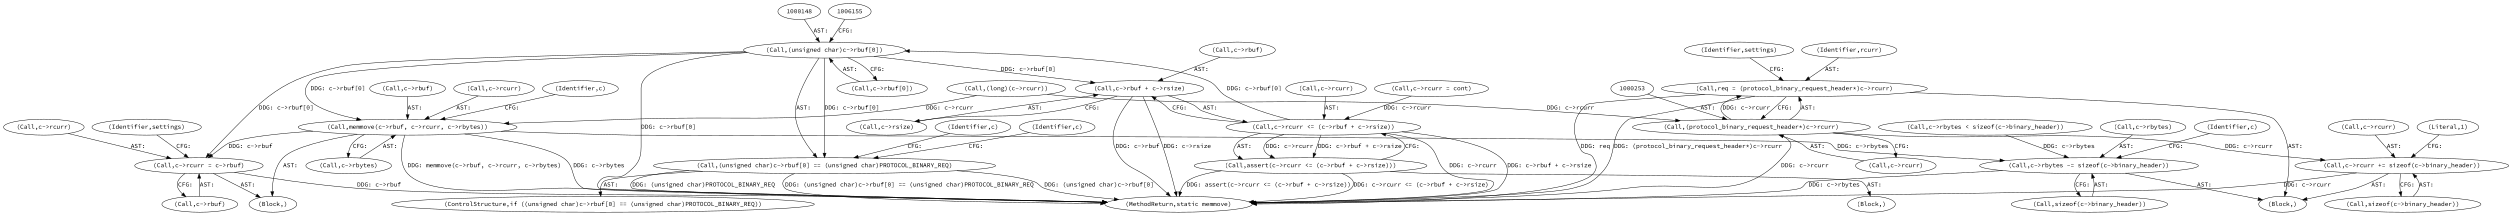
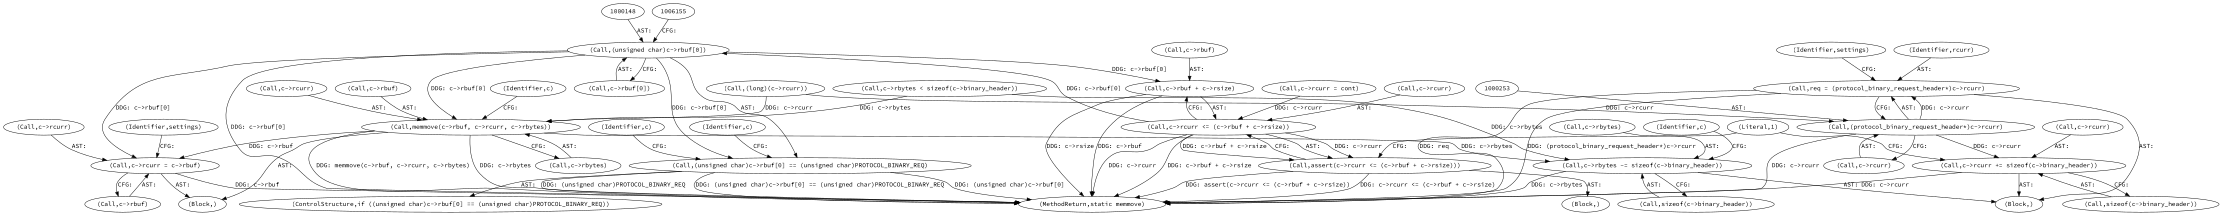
  digraph {
    fontname="Source Code Pro"
    node [fontname="Source Code Pro"]
    edge [fontname="Source Code Pro"]
    n1 [label="(Call,(unsigned char)c->rbuf[0])"]
    n2 [label="(Call,(unsigned char)c->rbuf[0] == (unsigned char)PROTOCOL_BINARY_REQ)"]
    n3 [label="(Call,memmove(c->rbuf, c->rcurr, c->rbytes))"]
    n4 [label="(Call,c->rcurr = c->rbuf)"]
    n5 [label="(Call,c->rbuf + c->rsize)"]
    n6 [label="(MethodReturn,static memmove)"]
    n7 [label="(Call,c->rbuf[0])"]
    n8 [label="(ControlStructure,if ((unsigned char)c->rbuf[0] == (unsigned char)PROTOCOL_BINARY_REQ))"]
    n9 [label="(Call,c->rbytes -= sizeof(c->binary_header))"]
    n10 [label="(Call,c->rbytes)"]
    n11 [label="(Block,)"]
    n12 [label="(Call,c->rbuf)"]
    n13 [label="(Call,c->rcurr <= (c->rbuf + c->rsize))"]
    n14 [label="(Call,assert(c->rcurr <= (c->rbuf + c->rsize)))"]
-   n15 [label="(Call,c->rsize)"]
    n16 [label="(Block,)"]
    n17 [label="(Call,sizeof(c->binary_header))"]
    n18 [label="(Call,(protocol_binary_request_header*)c->rcurr)"]
    n19 [label="(Call,req = (protocol_binary_request_header*)c->rcurr)"]
    n20 [label="(Call,c->rcurr += sizeof(c->binary_header))"]
    n21 [label="(Call,c->rcurr)"]
    n22 [label="(Call,sizeof(c->binary_header))"]
    n23 [label="(Block,)"]
    n24 [label="(Call,c->rcurr)"]
    n25 [label="(Call,c->rcurr)"]
    n26 [label="(Call,c->rbuf)"]
    n27 [label="(Call,c->rbytes)"]
    n28 [label="(Identifier,c)"]
    n29 [label="(Call,c->rcurr)"]
    n30 [label="(Literal,1)"]
    n31 [label="(Identifier,c)"]
    n32 [label="(Identifier,rcurr)"]
    n33 [label="(Call,c->rbuf)"]
    n34 [label="(Call,c->rcurr)"]
    n35 [label="(Identifier,settings)"]
    n36 [label="(Call,(long)(c->rcurr))"]
    n37 [label="(Identifier,c)"]
    n38 [label="(Identifier,settings)"]
    n39 [label="(Call,c->rbytes < sizeof(c->binary_header))"]
    n40 [label="(Identifier,c)"]
    n41 [label="(Call,c->rcurr = cont)"]
    1000148
    n43 [label=1006155]
    1000253
    n1 -> n2 [label="AST: "]
    n1 -> n2 [label="DDG: c->rbuf[0]"]
    n1 -> n3 [label="DDG: c->rbuf[0]"]
    n1 -> n4 [label="DDG: c->rbuf[0]"]
    n1 -> n5 [label="DDG: c->rbuf[0]"]
    n1 -> n6 [label="DDG: c->rbuf[0]"]
    n1 -> n7 [label="CFG: "]
    n2 -> n6 [label="DDG: (unsigned char)PROTOCOL_BINARY_REQ"]
    n2 -> n6 [label="DDG: (unsigned char)c->rbuf[0] == (unsigned char)PROTOCOL_BINARY_REQ"]
    n2 -> n6 [label="DDG: (unsigned char)c->rbuf[0]"]
    n2 -> n8 [label="AST: "]
    n3 -> n4 [label="DDG: c->rbuf"]
    n3 -> n6 [label="DDG: c->rbytes"]
    n3 -> n6 [label="DDG: memmove(c->rbuf, c->rcurr, c->rbytes)"]
    n3 -> n9 [label="DDG: c->rbytes"]
    n3 -> n10 [label="CFG: "]
    n3 -> n11 [label="AST: "]
    n4 -> n6 [label="DDG: c->rbuf"]
    n4 -> n11 [label="AST: "]
    n4 -> n12 [label="CFG: "]
    n5 -> n6 [label="DDG: c->rsize"]
    n5 -> n6 [label="DDG: c->rbuf"]
    n5 -> n13 [label="AST: "]
-   n5 -> n15 [label="CFG: "]
    n7 -> n1 [label="AST: "]
    n9 -> n6 [label="DDG: c->rbytes"]
    n9 -> n16 [label="AST: "]
    n9 -> n17 [label="CFG: "]
    n10 -> n3 [label="AST: "]
    n12 -> n4 [label="AST: "]
    n13 -> n1 [label="DDG: c->rbuf[0]"]
    n13 -> n5 [label="CFG: "]
    n13 -> n6 [label="DDG: c->rcurr"]
    n13 -> n6 [label="DDG: c->rbuf + c->rsize"]
    n13 -> n14 [label="AST: "]
    n13 -> n14 [label="DDG: c->rcurr"]
    n13 -> n14 [label="DDG: c->rbuf + c->rsize"]
    n14 -> n6 [label="DDG: assert(c->rcurr <= (c->rbuf + c->rsize))"]
    n14 -> n6 [label="DDG: c->rcurr <= (c->rbuf + c->rsize)"]
    n14 -> n13 [label="CFG: "]
    n14 -> n23 [label="AST: "]
-   n15 -> n5 [label="AST: "]
    n17 -> n9 [label="AST: "]
    n18 -> n6 [label="DDG: c->rcurr"]
    n18 -> n19 [label="AST: "]
    n18 -> n19 [label="DDG: c->rcurr"]
    n18 -> n20 [label="DDG: c->rcurr"]
    n18 -> n21 [label="CFG: "]
    n19 -> n6 [label="DDG: req"]
    n19 -> n6 [label="DDG: (protocol_binary_request_header*)c->rcurr"]
    n19 -> n16 [label="AST: "]
    n19 -> n18 [label="CFG: "]
    n20 -> n6 [label="DDG: c->rcurr"]
    n20 -> n16 [label="AST: "]
    n20 -> n22 [label="CFG: "]
    n21 -> n18 [label="AST: "]
    n22 -> n20 [label="AST: "]
    n24 -> n13 [label="AST: "]
    n25 -> n20 [label="AST: "]
    n26 -> n3 [label="AST: "]
    n27 -> n9 [label="AST: "]
    n28 -> n9 [label="CFG: "]
    n29 -> n3 [label="AST: "]
+   n30 -> n14 [label="CFG: "]
    n30 -> n20 [label="CFG: "]
    n31 -> n2 [label="CFG: "]
    n32 -> n19 [label="AST: "]
    n33 -> n5 [label="AST: "]
    n34 -> n4 [label="AST: "]
    n35 -> n19 [label="CFG: "]
    n36 -> n3 [label="DDG: c->rcurr"]
    n36 -> n18 [label="DDG: c->rcurr"]
    n37 -> n3 [label="CFG: "]
    n38 -> n4 [label="CFG: "]
+   n39 -> n3 [label="DDG: c->rbytes"]
    n39 -> n9 [label="DDG: c->rbytes"]
    n40 -> n2 [label="CFG: "]
    n41 -> n13 [label="DDG: c->rcurr"]
    1000148 -> n1 [label="AST: "]
    n43 -> n1 [label="CFG: "]
    1000253 -> n18 [label="AST: "]
  }
